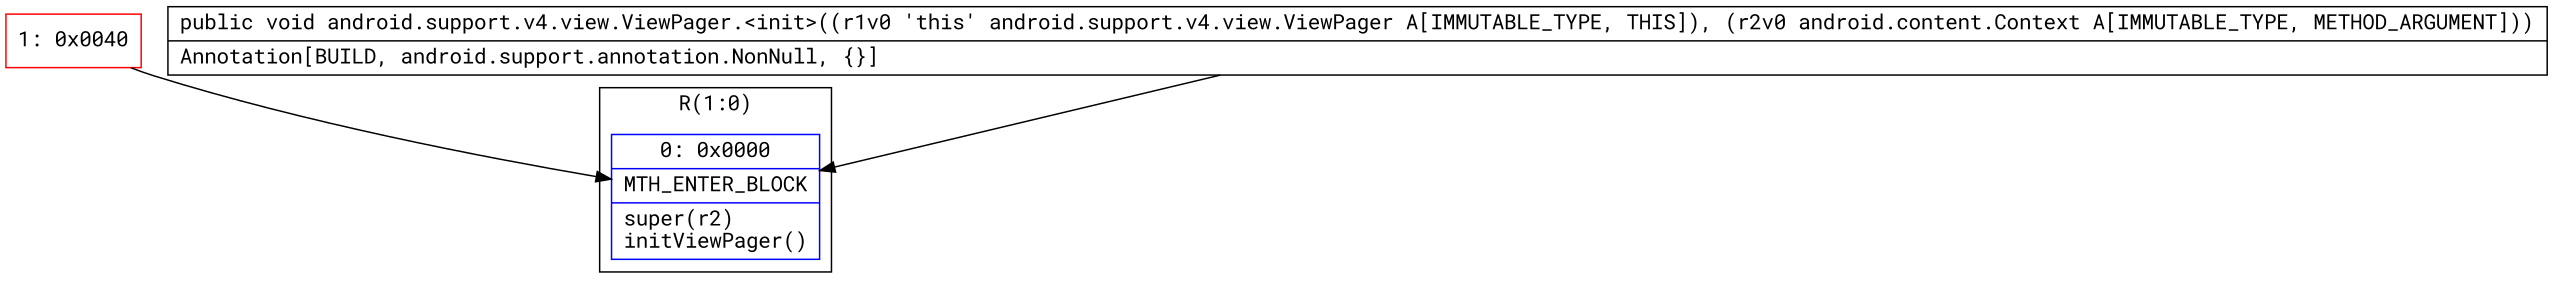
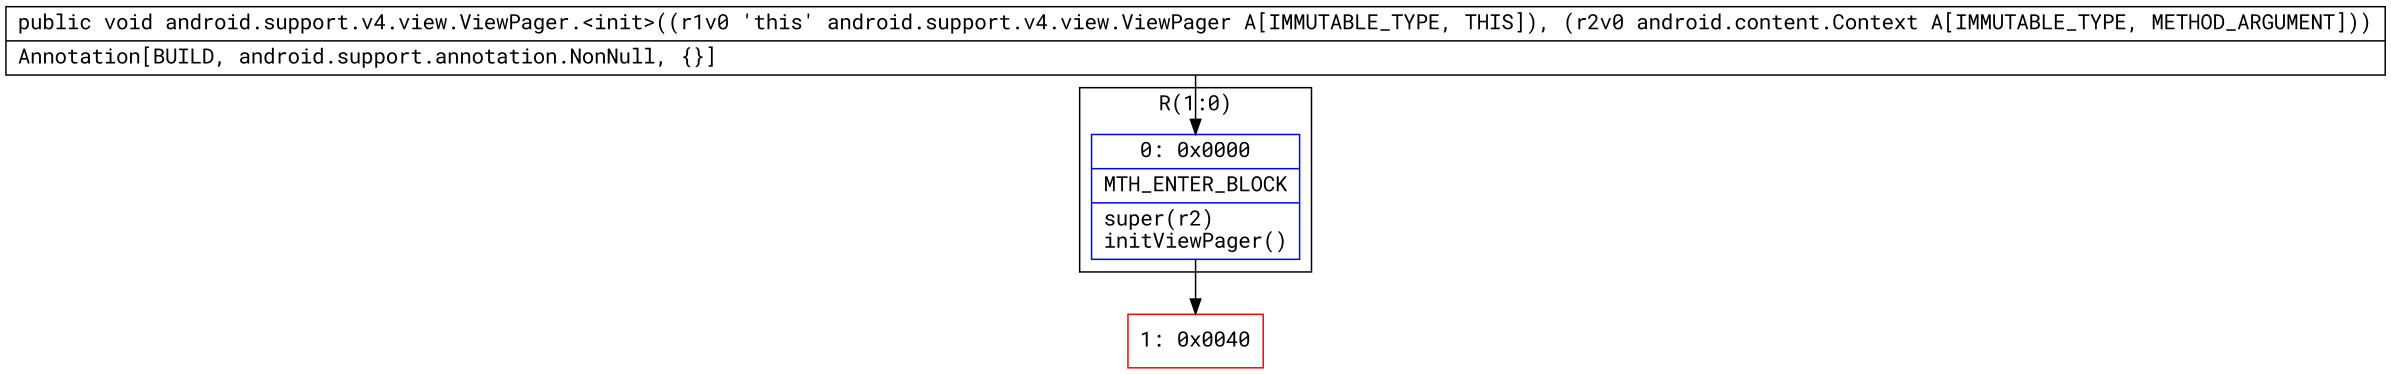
  digraph {
    fontname="Roboto Mono"
    node [shape=record fontname="Roboto Mono"]
    edge [fontname="Roboto Mono"]
    n1 [color=blue label="{0\:\ 0x0000|MTH_ENTER_BLOCK\l|super(r2)\linitViewPager()\l}"]
    n2 [color=red label="{1\:\ 0x0040}"]
    n3 [label="{public void android.support.v4.view.ViewPager.\<init\>((r1v0 'this' android.support.v4.view.ViewPager A[IMMUTABLE_TYPE, THIS]), (r2v0 android.content.Context A[IMMUTABLE_TYPE, METHOD_ARGUMENT]))  | Annotation[BUILD, android.support.annotation.NonNull, \{\}]\l}"]
    subgraph cluster_1 {
      label="R(1:0)"
      n1
    }
-   n2 -> n1
+   n1 -> n2
    n3 -> n1
  }
